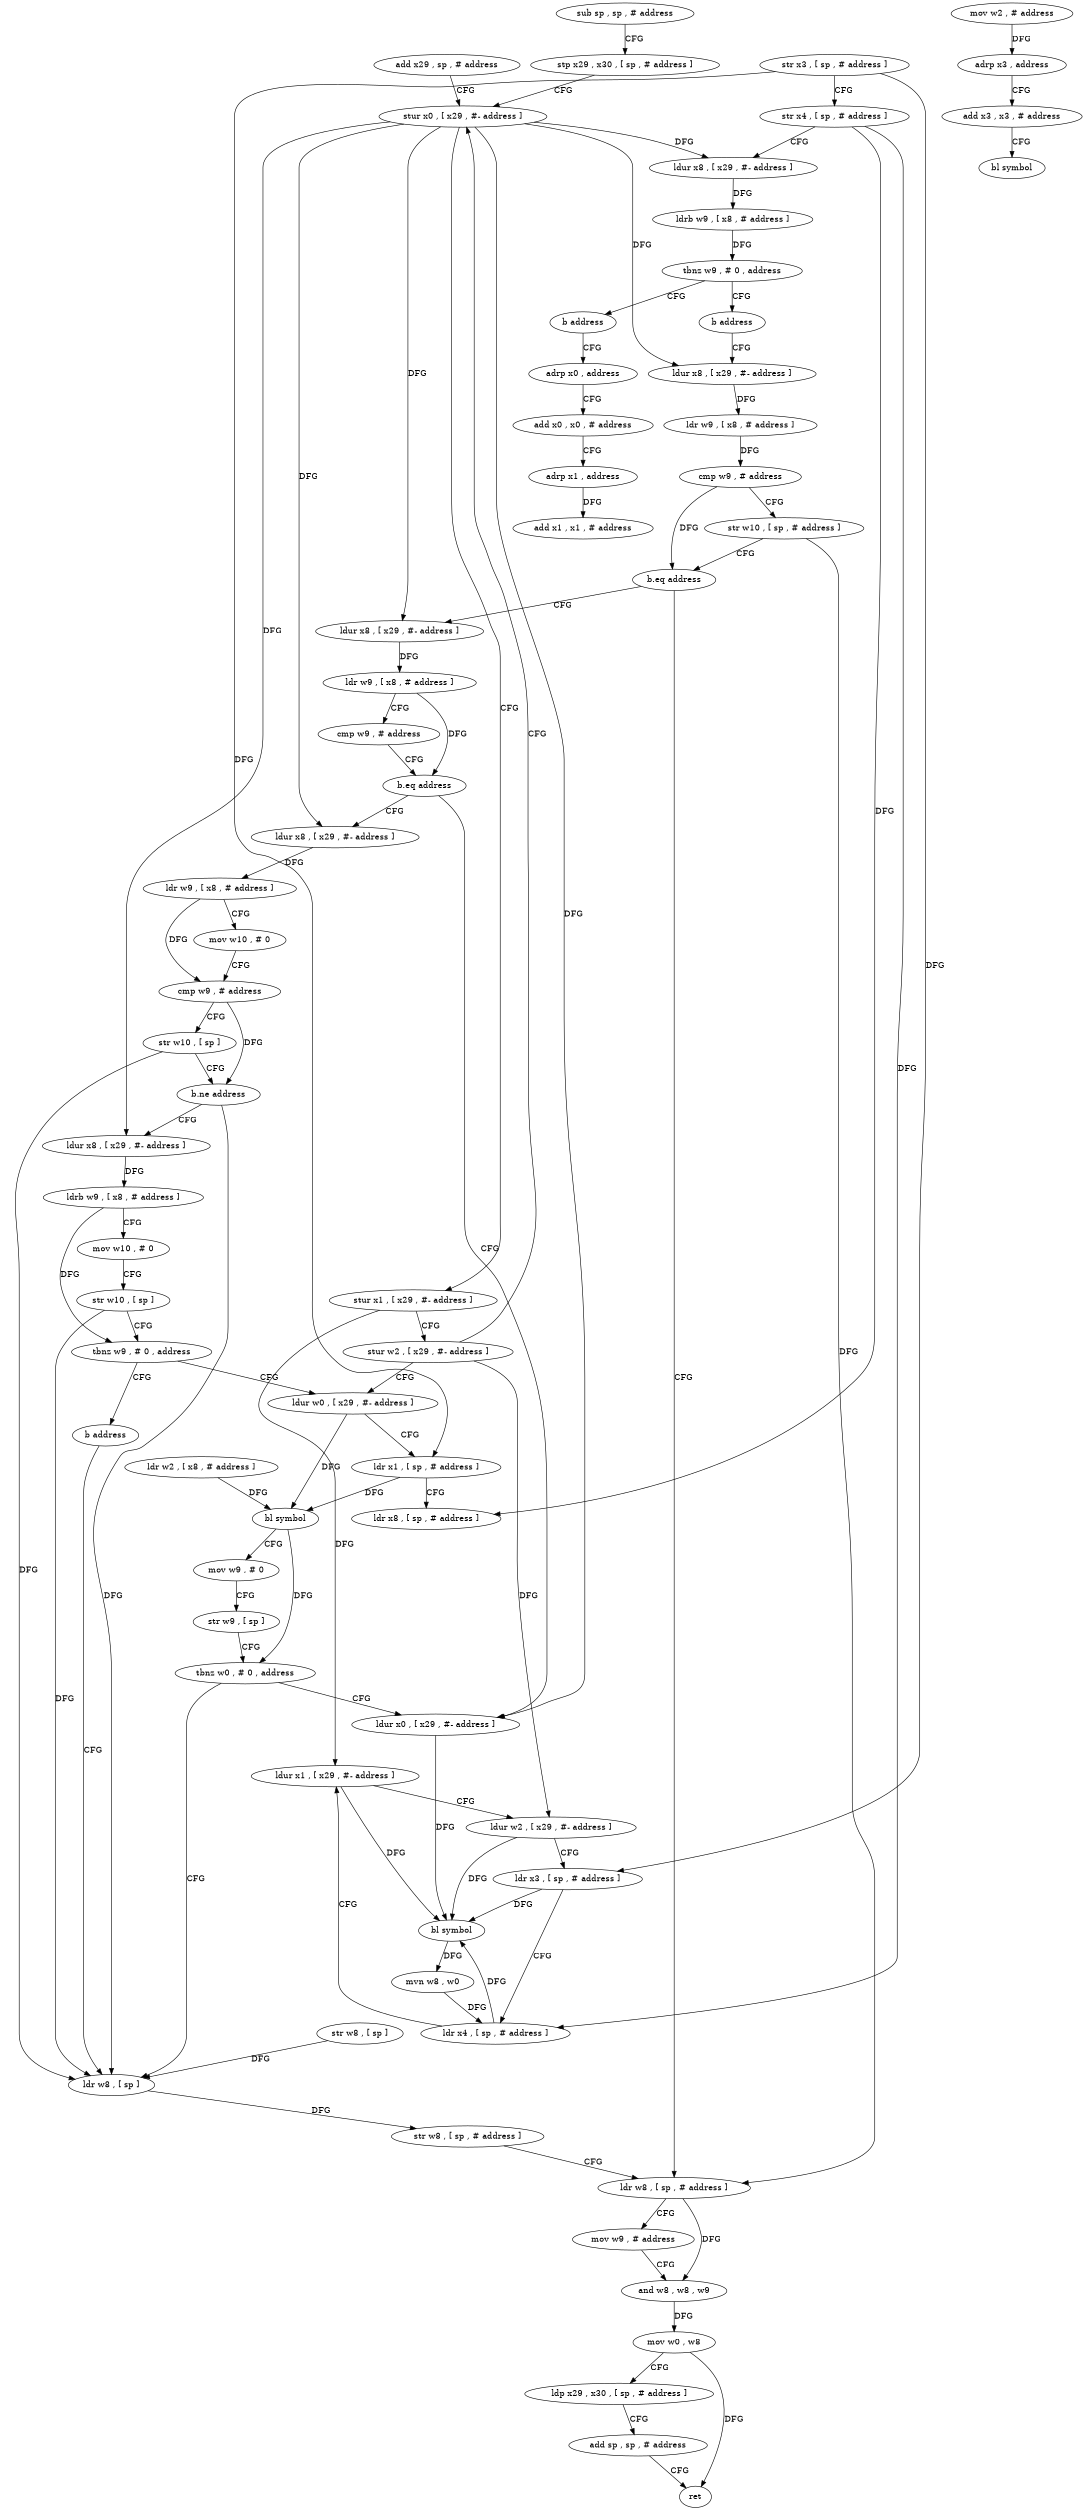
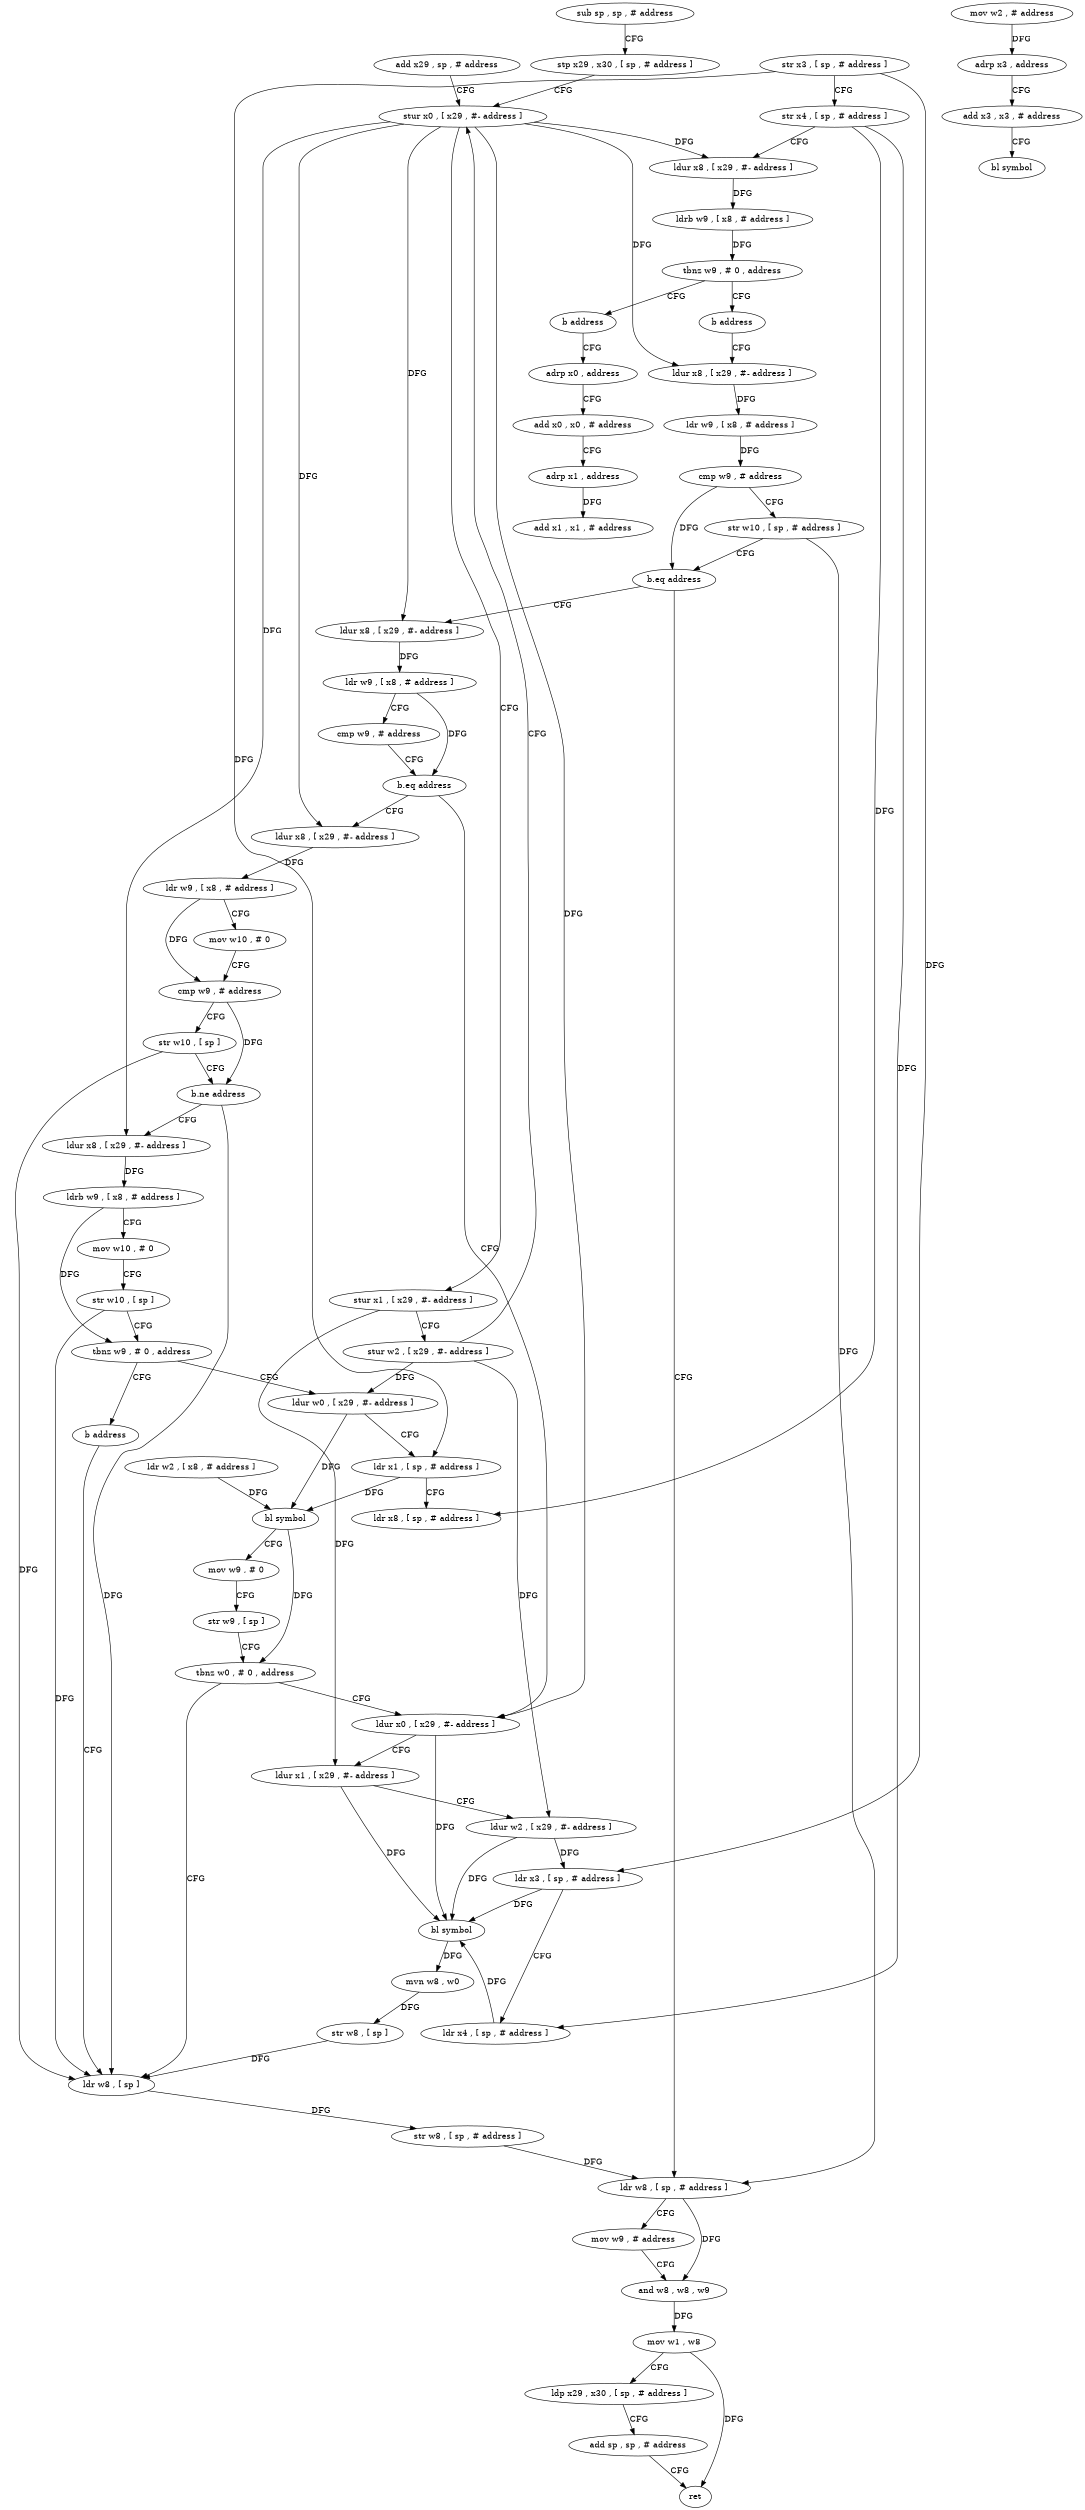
  digraph {
    n1 [label="sub sp , sp , # address"]
    n2 [label="stp x29 , x30 , [ sp , # address ]"]
    n3 [label="stur x0 , [ x29 , #- address ]"]
    n4 [label="add x29 , sp , # address"]
    n5 [label="stur x1 , [ x29 , #- address ]"]
    n6 [label="ldur x8 , [ x29 , #- address ]"]
    n7 [label="ldur x8 , [ x29 , #- address ]"]
    n8 [label="ldur x8 , [ x29 , #- address ]"]
    n9 [label="ldur x0 , [ x29 , #- address ]"]
    n10 [label="ldur x8 , [ x29 , #- address ]"]
    n11 [label="ldur x8 , [ x29 , #- address ]"]
    n12 [label="stur w2 , [ x29 , #- address ]"]
    n13 [label="ldur x1 , [ x29 , #- address ]"]
    n14 [label="ldrb w9 , [ x8 , # address ]"]
    n15 [label="ldr w9 , [ x8 , # address ]"]
    n16 [label="ldr w9 , [ x8 , # address ]"]
    n17 [label="bl symbol"]
    n18 [label="ldr w9 , [ x8 , # address ]"]
    n19 [label="ldrb w9 , [ x8 , # address ]"]
    n20 [label="ldur w2 , [ x29 , #- address ]"]
    n21 [label="ldur w0 , [ x29 , #- address ]"]
    n22 [label="str x3 , [ sp , # address ]"]
    n23 [label="str x4 , [ sp , # address ]"]
    n24 [label="ldr x3 , [ sp , # address ]"]
    n25 [label="ldr x1 , [ sp , # address ]"]
    n26 [label="bl symbol"]
    n27 [label="ldr x4 , [ sp , # address ]"]
    n28 [label="ldr x8 , [ sp , # address ]"]
    n29 [label="tbnz w9 , # 0 , address"]
    n30 [label="b address"]
    n31 [label="b address"]
    n32 [label="adrp x0 , address"]
    n33 [label="add x0 , x0 , # address"]
    n34 [label="cmp w9 , # address"]
    n35 [label="adrp x1 , address"]
    n36 [label="str w10 , [ sp , # address ]"]
    n37 [label="b.eq address"]
    n38 [label="ldr w8 , [ sp , # address ]"]
    n39 [label="mov w9 , # address"]
    n40 [label="and w8 , w8 , w9"]
-   n41 [label="mov w0 , w8"]
+   n41 [label="mov w1 , w8"]
    n42 [label="cmp w9 , # address"]
    n43 [label="b.eq address"]
    n44 [label="add x1 , x1 , # address"]
    n45 [label="mov w2 , # address"]
    n46 [label="adrp x3 , address"]
    n47 [label="add x3 , x3 , # address"]
    n48 [label="bl symbol"]
    n49 [label="ldp x29 , x30 , [ sp , # address ]"]
    n50 [label=ret]
    n51 [label="add sp , sp , # address"]
    n52 [label="mvn w8 , w0"]
    n53 [label="mov w10 , # 0"]
    n54 [label="cmp w9 , # address"]
    n55 [label="str w8 , [ sp ]"]
    n56 [label="ldr w8 , [ sp ]"]
    n57 [label="str w8 , [ sp , # address ]"]
    n58 [label="str w10 , [ sp ]"]
    n59 [label="b.ne address"]
    n60 [label="mov w10 , # 0"]
    n61 [label="tbnz w9 , # 0 , address"]
    n62 [label="str w10 , [ sp ]"]
    n63 [label="b address"]
    n64 [label="mov w9 , # 0"]
    n65 [label="tbnz w0 , # 0 , address"]
    n66 [label="ldr w2 , [ x8 , # address ]"]
    n67 [label="str w9 , [ sp ]"]
    n1 -> n2 [label=CFG]
    n2 -> n3 [label=CFG]
    n3 -> n5 [label=CFG]
    n3 -> n6 [label=DFG]
    n3 -> n7 [label=DFG]
    n3 -> n8 [label=DFG]
    n3 -> n9 [label=DFG]
    n3 -> n10 [label=DFG]
    n3 -> n11 [label=DFG]
    n4 -> n3 [label=CFG]
    n5 -> n12 [label=CFG]
    n5 -> n13 [label=DFG]
    n6 -> n14 [label=DFG]
    n7 -> n15 [label=DFG]
    n8 -> n16 [label=DFG]
-   n27 -> n13 [label=CFG]
+   n9 -> n13 [label=CFG]
    n9 -> n17 [label=DFG]
    n10 -> n18 [label=DFG]
    n11 -> n19 [label=DFG]
    n12 -> n3 [label=CFG]
    n12 -> n20 [label=DFG]
-   n12 -> n21 [label=CFG]
+   n12 -> n21 [label=DFG]
    n13 -> n17 [label=DFG]
    n13 -> n20 [label=CFG]
    n14 -> n29 [label=DFG]
    n15 -> n34 [label=DFG]
    n16 -> n42 [label=CFG]
    n16 -> n43 [label=DFG]
    n17 -> n52 [label=DFG]
    n18 -> n53 [label=CFG]
    n18 -> n54 [label=DFG]
    n19 -> n60 [label=CFG]
    n19 -> n61 [label=DFG]
    n20 -> n17 [label=DFG]
-   n20 -> n24 [label=CFG]
+   n20 -> n24 [label=DFG]
    n21 -> n25 [label=CFG]
    n21 -> n26 [label=DFG]
    n22 -> n23 [label=CFG]
    n22 -> n24 [label=DFG]
    n22 -> n25 [label=DFG]
    n23 -> n6 [label=CFG]
    n23 -> n27 [label=DFG]
    n23 -> n28 [label=DFG]
    n24 -> n17 [label=DFG]
    n24 -> n27 [label=CFG]
    n25 -> n26 [label=DFG]
    n25 -> n28 [label=CFG]
    n26 -> n64 [label=CFG]
    n26 -> n65 [label=DFG]
    n27 -> n17 [label=DFG]
    n29 -> n30 [label=CFG]
    n29 -> n31 [label=CFG]
    n30 -> n7 [label=CFG]
    n31 -> n32 [label=CFG]
    n32 -> n33 [label=CFG]
    n33 -> n35 [label=CFG]
    n34 -> n36 [label=CFG]
    n34 -> n37 [label=DFG]
    n35 -> n44 [label=DFG]
    n36 -> n37 [label=CFG]
    n36 -> n38 [label=DFG]
    n37 -> n8 [label=CFG]
    n37 -> n38 [label=CFG]
    n38 -> n39 [label=CFG]
    n38 -> n40 [label=DFG]
    n39 -> n40 [label=CFG]
    n40 -> n41 [label=DFG]
    n41 -> n49 [label=CFG]
    n41 -> n50 [label=DFG]
    n42 -> n43 [label=CFG]
    n43 -> n9 [label=CFG]
    n43 -> n10 [label=CFG]
    n45 -> n46 [label=DFG]
    n46 -> n47 [label=CFG]
    n47 -> n48 [label=CFG]
    n49 -> n51 [label=CFG]
    n51 -> n50 [label=CFG]
-   n52 -> n27 [label=DFG]
+   n52 -> n55 [label=DFG]
    n53 -> n54 [label=CFG]
    n54 -> n58 [label=CFG]
    n54 -> n59 [label=DFG]
    n55 -> n56 [label=DFG]
    n56 -> n57 [label=DFG]
-   n57 -> n38 [label=CFG]
+   n57 -> n38 [label=DFG]
    n58 -> n56 [label=DFG]
    n58 -> n59 [label=CFG]
    n59 -> n11 [label=CFG]
    n59 -> n56 [label=DFG]
    n60 -> n62 [label=CFG]
    n61 -> n21 [label=CFG]
    n61 -> n63 [label=CFG]
    n62 -> n56 [label=DFG]
    n62 -> n61 [label=CFG]
    n63 -> n56 [label=CFG]
    n64 -> n67 [label=CFG]
    n65 -> n9 [label=CFG]
    n65 -> n56 [label=CFG]
    n66 -> n26 [label=DFG]
    n67 -> n65 [label=CFG]
  }
